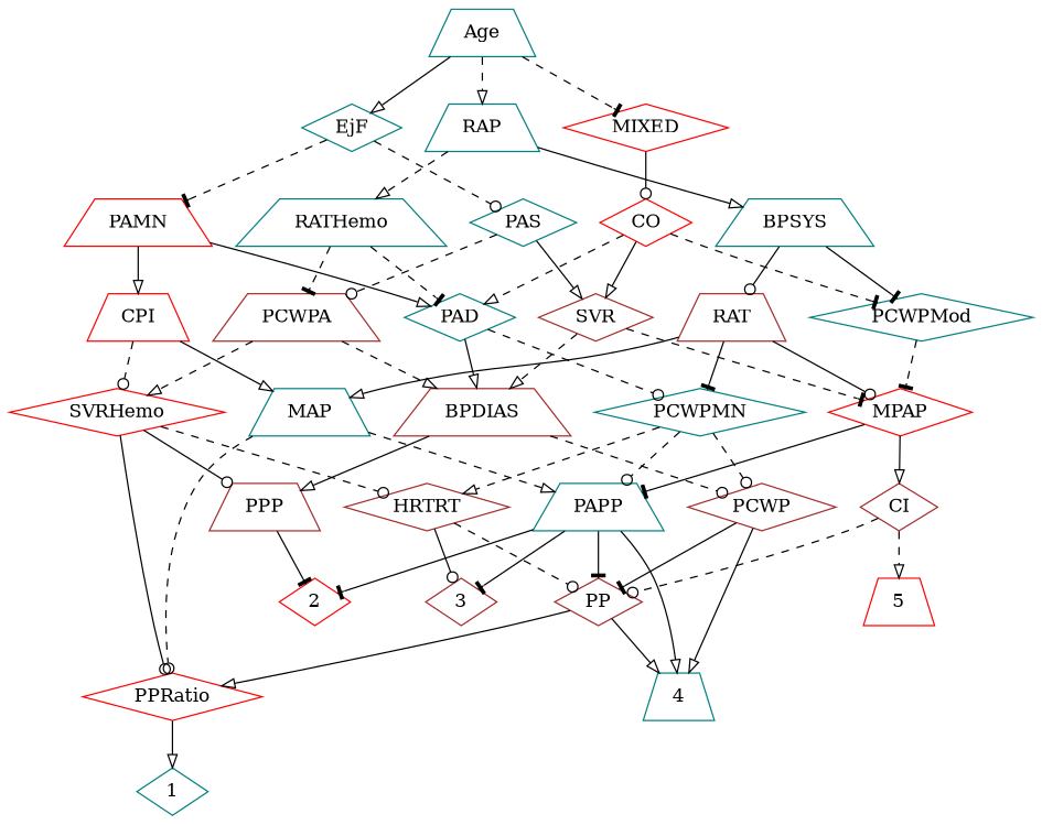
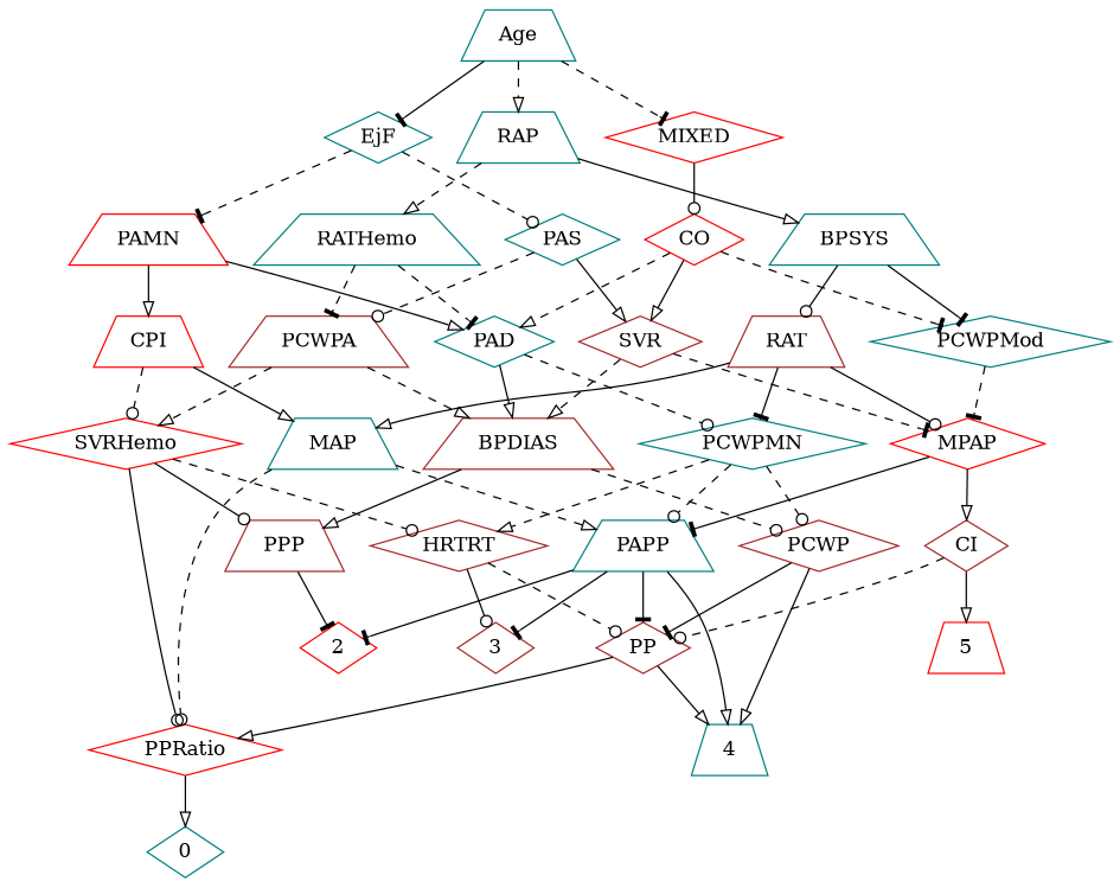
  strict digraph {
    node [color=teal shape=diamond]
    edge [arrowhead=onormal style=solid]
-   1 [height=0.5 width=0.75]
+   1 [height=0.5 width=0.75 label=0]
    2 [color=red height=0.5 width=0.75]
    3 [color=brown height=0.5 width=0.75]
    4 [height=0.5 shape=trapezium width=0.75]
    5 [color=red height=0.5 shape=trapezium width=0.75]
    Age [height=0.5 shape=trapezium width=0.75]
    EjF [height=0.5 width=0.75]
    RAP [height=0.5 shape=trapezium width=0.77632]
    MIXED [color=red height=0.5 width=1.1193]
    PAS [height=0.5 width=0.75]
    PAMN [color=red height=0.5 shape=trapezium width=1.011]
    BPSYS [height=0.5 shape=trapezium width=1.0471]
    RATHemo [height=0.5 shape=trapezium width=1.3721]
    CO [color=red height=0.5 width=0.75]
    SVR [color=brown height=0.5 width=0.77632]
    PCWPA [color=brown height=0.5 shape=trapezium width=1.1555]
    PAD [height=0.5 width=0.79437]
    CPI [color=red height=0.5 shape=trapezium width=0.75]
    RAT [color=brown height=0.5 shape=trapezium width=0.75827]
    PCWPMod [height=0.5 width=1.4443]
    MPAP [color=red height=0.5 width=0.97491]
    BPDIAS [color=brown height=0.5 shape=trapezium width=1.1735]
    SVRHemo [color=red height=0.5 width=1.3902]
    PCWPMN [height=0.5 width=1.3902]
    MAP [height=0.5 shape=trapezium width=0.84854]
    CI [color=brown height=0.5 width=0.75]
    PAPP [height=0.5 shape=trapezium width=0.88464]
    PP [color=brown height=0.5 width=0.75]
    PPRatio [color=red height=0.5 width=1.1013]
    PCWP [color=brown height=0.5 width=0.97491]
    HRTRT [color=brown height=0.5 width=1.1013]
    PPP [color=brown height=0.5 shape=trapezium width=0.75]
-   Age -> EjF
+   Age -> EjF [arrowhead=tee]
    Age -> RAP [style=dashed]
    Age -> MIXED [arrowhead=tee style=dashed]
    EjF -> PAS [arrowhead=odot style=dashed]
    EjF -> PAMN [arrowhead=tee style=dashed]
    RAP -> BPSYS
    RAP -> RATHemo [style=dashed]
    MIXED -> CO [arrowhead=odot]
    PAS -> SVR
    PAS -> PCWPA [arrowhead=odot style=dashed]
    PAMN -> PAD
    PAMN -> CPI
    BPSYS -> RAT [arrowhead=odot]
    BPSYS -> PCWPMod [arrowhead=tee]
    RATHemo -> PCWPA [arrowhead=tee style=dashed]
    RATHemo -> PAD [arrowhead=tee style=dashed]
    CO -> SVR
    CO -> PAD [style=dashed]
    CO -> PCWPMod [arrowhead=tee style=dashed]
    SVR -> MPAP [arrowhead=tee style=dashed]
    SVR -> BPDIAS [style=dashed]
    PCWPA -> BPDIAS [style=dashed]
    PCWPA -> SVRHemo [style=dashed]
    PAD -> BPDIAS
    PAD -> PCWPMN [arrowhead=odot style=dashed]
    CPI -> SVRHemo [arrowhead=odot style=dashed]
    CPI -> MAP
    RAT -> MPAP [arrowhead=odot]
    RAT -> PCWPMN [arrowhead=tee]
    RAT -> MAP
    PCWPMod -> MPAP [arrowhead=tee style=dashed]
    MPAP -> CI
    MPAP -> PAPP [arrowhead=tee]
    BPDIAS -> PCWP [arrowhead=odot style=dashed]
    BPDIAS -> PPP
    SVRHemo -> PPRatio [arrowhead=odot]
    SVRHemo -> HRTRT [arrowhead=odot style=dashed]
    SVRHemo -> PPP [arrowhead=odot]
    PCWPMN -> PAPP [arrowhead=odot style=dashed]
    PCWPMN -> PCWP [arrowhead=odot style=dashed]
    PCWPMN -> HRTRT [style=dashed]
    MAP -> PAPP [style=dashed]
    MAP -> PPRatio [arrowhead=odot style=dashed]
-   CI -> 5 [style=dashed]
+   CI -> 5
    CI -> PP [arrowhead=odot style=dashed]
    PAPP -> 2 [arrowhead=tee]
    PAPP -> 3 [arrowhead=tee]
    PAPP -> 4
    PAPP -> PP [arrowhead=tee]
    PP -> 4
    PP -> PPRatio
    PPRatio -> 1
    PCWP -> 4
    PCWP -> PP [arrowhead=tee]
    HRTRT -> 3 [arrowhead=odot]
    HRTRT -> PP [arrowhead=odot style=dashed]
    PPP -> 2 [arrowhead=tee]
  }
